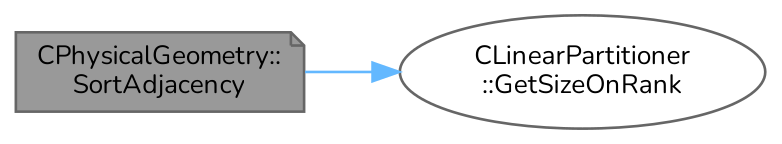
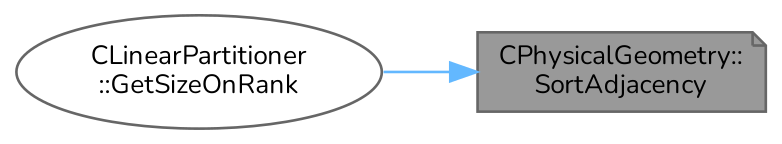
  digraph {
    rankdir=LR
    fontname=Nunito
    node [fontname=Nunito fontsize=10 style=filled]
    n1 [color=gray40 fillcolor=grey60 fontcolor=black height=0.2 label="CPhysicalGeometry::\lSortAdjacency" shape=note width=0.4]
    n2 [color=grey40 fillcolor=white height=0.2 label="CLinearPartitioner\l::GetSizeOnRank" shape=ellipse width=0.4]
-   n1 -> n2 [color=steelblue1 fontname=Nunito fontsize=10 labelfontname=Helvetica labelfontsize=10 style=solid]
+   n2 -> n1 [color=steelblue1 fontname=Nunito fontsize=10 labelfontname=Helvetica labelfontsize=10 style=solid]
  }
